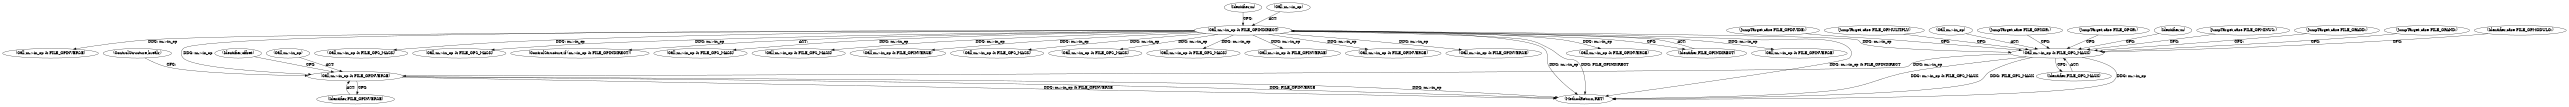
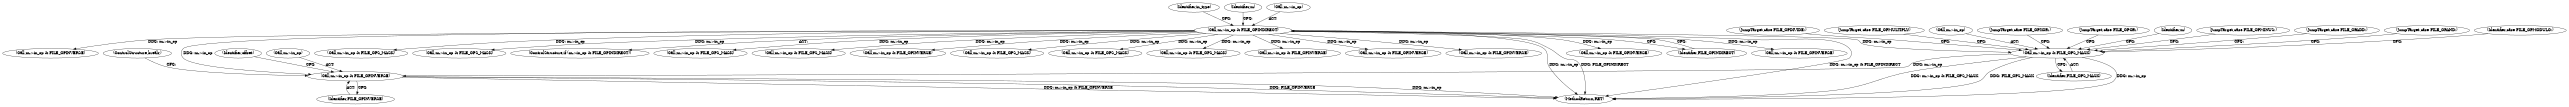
  digraph {
    n1 [label="(Call,m->in_op & FILE_OPS_MASK)"]
    n2 [label="(Call,m->in_op & FILE_OPINVERSE)"]
    n3 [label="(Identifier,FILE_OPS_MASK)"]
    n4 [label="(MethodReturn,RET)"]
    n5 [label="(Identifier,FILE_OPINVERSE)"]
    n6 [label="(Call,m->in_op & FILE_OPINDIRECT)"]
    n7 [label="(Call,m->in_op & FILE_OPINVERSE)"]
    n8 [label="(Identifier,FILE_OPINDIRECT)"]
    n9 [label="(Call,m->in_op & FILE_OPINVERSE)"]
    n10 [label="(Call,m->in_op & FILE_OPINVERSE)"]
    n11 [label="(Call,m->in_op & FILE_OPS_MASK)"]
    n12 [label="(Call,m->in_op & FILE_OPS_MASK)"]
    n13 [label="(ControlStructure,if (m->in_op & FILE_OPINDIRECT))"]
    n14 [label="(Call,m->in_op & FILE_OPS_MASK)"]
    n15 [label="(Call,m->in_op & FILE_OPS_MASK)"]
    n16 [label="(Call,m->in_op & FILE_OPINVERSE)"]
    n17 [label="(Call,m->in_op & FILE_OPS_MASK)"]
    n18 [label="(Call,m->in_op & FILE_OPS_MASK)"]
    n19 [label="(Call,m->in_op & FILE_OPS_MASK)"]
    n20 [label="(Call,m->in_op & FILE_OPINVERSE)"]
    n21 [label="(Call,m->in_op & FILE_OPINVERSE)"]
    n22 [label="(Call,m->in_op & FILE_OPINVERSE)"]
    n23 [label="(JumpTarget,case FILE_OPADD:)"]
    n24 [label="(JumpTarget,case FILE_OPAND:)"]
    n25 [label="(Identifier,offset)"]
    n26 [label="(Identifier,case FILE_OPMODULO:)"]
+   n27 [label="(Identifier,in_type)"]
    n28 [label="(JumpTarget,case FILE_OPDIVIDE:)"]
    n29 [label="(Call,m->in_op)"]
    n30 [label="(JumpTarget,case FILE_OPMULTIPLY:)"]
    n31 [label="(Identifier,m)"]
    n32 [label="(Call,m->in_op)"]
    n33 [label="(Call,m->in_op)"]
    n34 [label="(JumpTarget,case FILE_OPXOR:)"]
    n35 [label="(JumpTarget,case FILE_OPOR:)"]
    n36 [label="(ControlStructure,break;)"]
    n37 [label="(Identifier,m)"]
    n38 [label="(JumpTarget,case FILE_OPMINUS:)"]
    n1 -> n2 [label="DDG: m->in_op"]
    n1 -> n3 [label="CFG: "]
    n1 -> n4 [label="DDG: FILE_OPS_MASK"]
    n1 -> n4 [label="DDG: m->in_op"]
    n1 -> n4 [label="DDG: m->in_op & FILE_OPS_MASK"]
    n2 -> n4 [label="DDG: m->in_op & FILE_OPINVERSE"]
    n2 -> n4 [label="DDG: FILE_OPINVERSE"]
    n2 -> n4 [label="DDG: m->in_op"]
    n2 -> n5 [label="CFG: "]
    n3 -> n1 [label="AST: "]
    n5 -> n2 [label="AST: "]
    n6 -> n1 [label="DDG: m->in_op"]
    n6 -> n2 [label="DDG: m->in_op"]
    n6 -> n4 [label="DDG: m->in_op"]
    n6 -> n4 [label="DDG: FILE_OPINDIRECT"]
    n6 -> n4 [label="DDG: m->in_op & FILE_OPINDIRECT"]
    n6 -> n7 [label="DDG: m->in_op"]
    n6 -> n8 [label="CFG: "]
    n6 -> n9 [label="DDG: m->in_op"]
    n6 -> n10 [label="DDG: m->in_op"]
    n6 -> n11 [label="DDG: m->in_op"]
    n6 -> n12 [label="DDG: m->in_op"]
    n6 -> n13 [label="AST: "]
    n6 -> n14 [label="DDG: m->in_op"]
    n6 -> n15 [label="DDG: m->in_op"]
    n6 -> n16 [label="DDG: m->in_op"]
    n6 -> n17 [label="DDG: m->in_op"]
    n6 -> n18 [label="DDG: m->in_op"]
    n6 -> n19 [label="DDG: m->in_op"]
    n6 -> n20 [label="DDG: m->in_op"]
    n6 -> n21 [label="DDG: m->in_op"]
    n6 -> n22 [label="DDG: m->in_op"]
-   n8 -> n6 [label="AST: "]
+   n8 -> n6 [label="CFG: "]
    n23 -> n1 [label="CFG: "]
    n24 -> n1 [label="CFG: "]
    n25 -> n2 [label="CFG: "]
    n26 -> n1 [label="CFG: "]
+   n27 -> n6 [label="CFG: "]
    n28 -> n1 [label="CFG: "]
    n29 -> n2 [label="AST: "]
    n30 -> n1 [label="CFG: "]
    n31 -> n6 [label="CFG: "]
    n32 -> n6 [label="AST: "]
    n33 -> n1 [label="AST: "]
    n34 -> n1 [label="CFG: "]
    n35 -> n1 [label="CFG: "]
    n36 -> n2 [label="CFG: "]
    n37 -> n1 [label="CFG: "]
    n38 -> n1 [label="CFG: "]
  }
